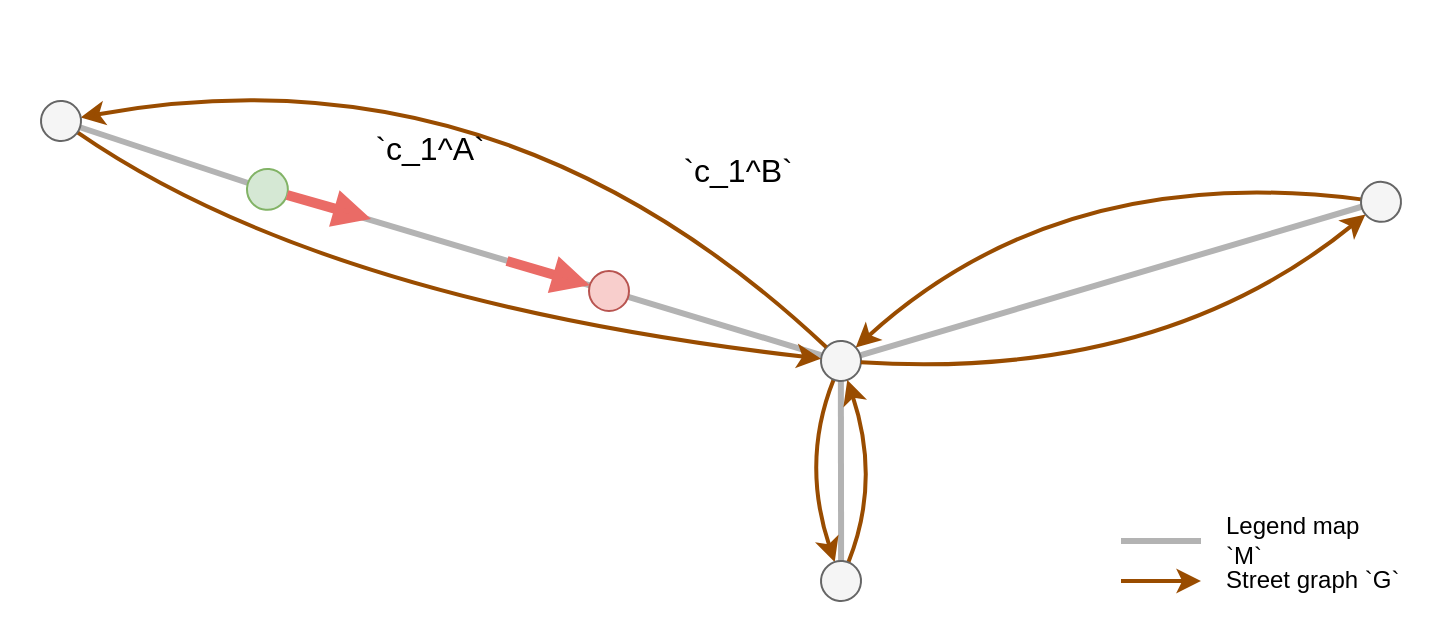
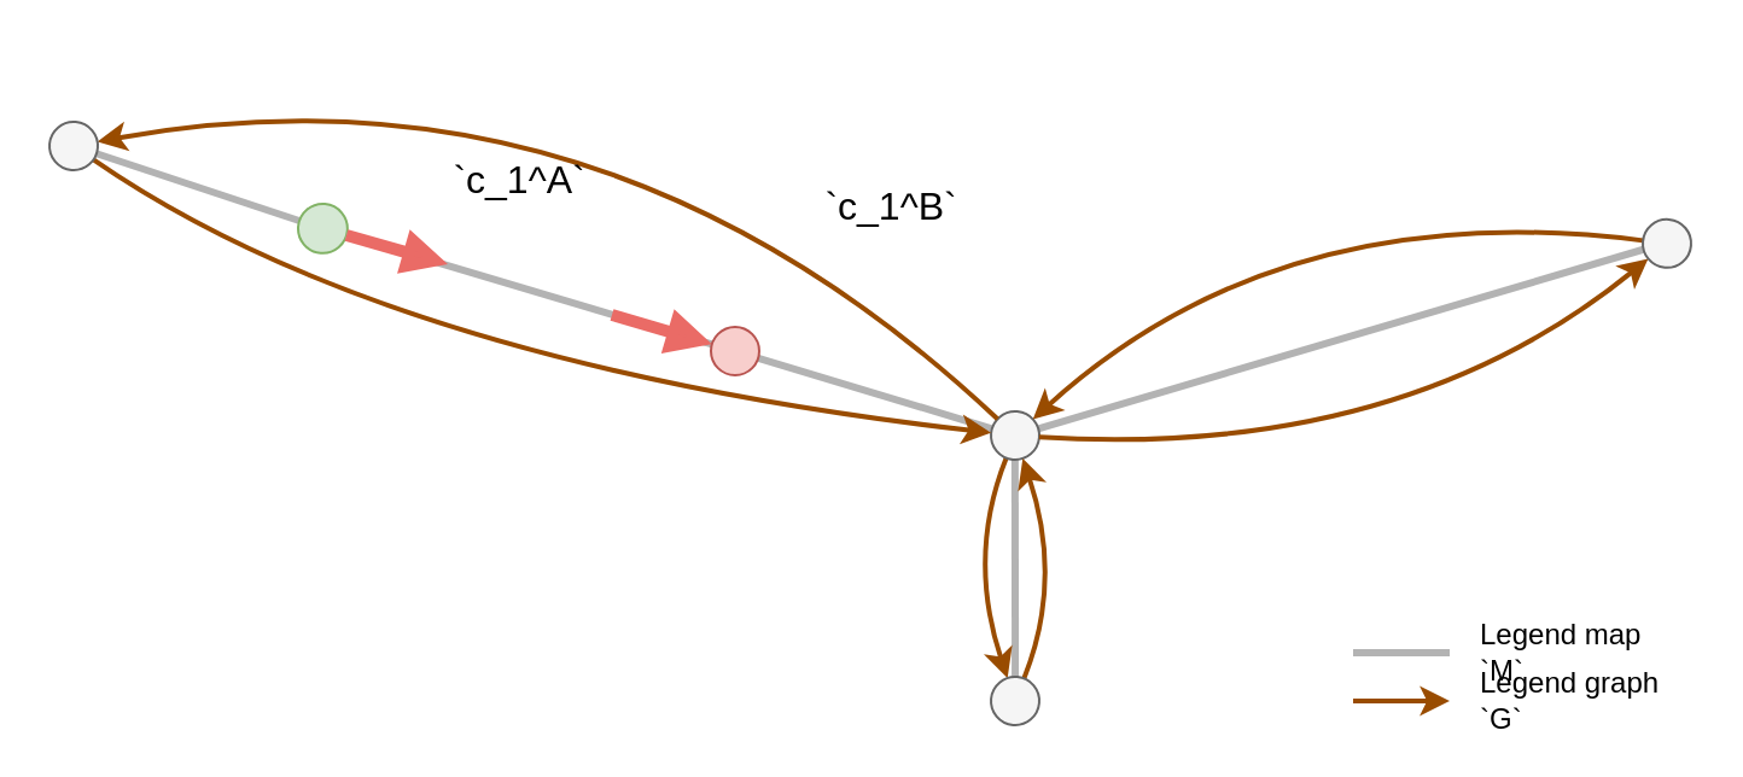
  <mxCell id="0" />
  <mxCell id="1" parent="0" />
  <mxCell id="2" value="" style="endArrow=none;html=1;strokeWidth=3;fillColor=#76608a;strokeColor=#B3B3B3;" parent="1" source="9" target="27" edge="1"><mxGeometry width="50" height="50" relative="1" as="geometry"><mxPoint x="410.419" y="177.135" as="sourcePoint" /><mxPoint x="142.993" y="97.133" as="targetPoint" /></mxGeometry></mxCell>
  <mxCell id="3" value="" style="endArrow=none;html=1;strokeWidth=3;fillColor=#76608a;strokeColor=#B3B3B3;" parent="1" target="9" edge="1"><mxGeometry width="50" height="50" relative="1" as="geometry"><mxPoint x="690" y="100" as="sourcePoint" /><mxPoint x="350" y="140" as="targetPoint" /></mxGeometry></mxCell>
  <mxCell id="4" value="" style="endArrow=none;html=1;strokeWidth=3;fillColor=#76608a;strokeColor=#B3B3B3;" parent="1" source="5" edge="1"><mxGeometry width="50" height="50" relative="1" as="geometry"><mxPoint x="350" y="140" as="sourcePoint" /><mxPoint x="30" y="60" as="targetPoint" /></mxGeometry></mxCell>
  <mxCell id="5" value="" style="ellipse;whiteSpace=wrap;html=1;aspect=fixed;fillColor=#d5e8d4;strokeColor=#82b366;rotation=5;" parent="1" vertex="1"><mxGeometry x="123" y="84" width="20.42" height="20.42" as="geometry" /></mxCell>
  <mxCell id="6" style="edgeStyle=orthogonalEdgeStyle;rounded=0;orthogonalLoop=1;jettySize=auto;html=1;exitX=0.5;exitY=1;exitDx=0;exitDy=0;strokeColor=#B3B3B3;strokeWidth=3;fontColor=#000000;" parent="1" source="18" target="18" edge="1"><mxGeometry relative="1" as="geometry" /></mxCell>
  <mxCell id="7" style="edgeStyle=none;orthogonalLoop=1;jettySize=auto;html=1;endArrow=none;strokeColor=#B3B3B3;strokeWidth=3;fillColor=#76608a;" parent="1" source="9" target="26" edge="1"><mxGeometry relative="1" as="geometry" /></mxCell>
  <mxCell id="8" style="edgeStyle=none;curved=1;orthogonalLoop=1;jettySize=auto;html=1;strokeColor=#994C00;strokeWidth=2;" parent="1" source="9" target="26" edge="1"><mxGeometry relative="1" as="geometry"><Array as="points"><mxPoint x="400" y="230" /></Array></mxGeometry></mxCell>
  <mxCell id="9" value="" style="ellipse;whiteSpace=wrap;html=1;aspect=fixed;fillColor=#f5f5f5;strokeColor=#666666;rotation=5;fontColor=#333333;" parent="1" vertex="1"><mxGeometry x="410" y="170" width="20" height="20" as="geometry" /></mxCell>
  <mxCell id="10" style="edgeStyle=none;curved=1;orthogonalLoop=1;jettySize=auto;html=1;strokeColor=#994C00;strokeWidth=2;" parent="1" source="9" target="15" edge="1"><mxGeometry relative="1" as="geometry"><Array as="points"><mxPoint x="250" y="20" /></Array></mxGeometry></mxCell>
  <mxCell id="11" style="edgeStyle=none;curved=1;orthogonalLoop=1;jettySize=auto;html=1;strokeColor=#994C00;strokeWidth=2;" parent="1" source="9" target="13" edge="1"><mxGeometry relative="1" as="geometry"><Array as="points"><mxPoint x="580" y="190" /></Array><mxPoint x="360" y="140.359" as="sourcePoint" /></mxGeometry></mxCell>
  <mxCell id="12" style="edgeStyle=none;curved=1;orthogonalLoop=1;jettySize=auto;html=1;strokeColor=#994C00;strokeWidth=2;" parent="1" source="13" target="9" edge="1"><mxGeometry relative="1" as="geometry"><Array as="points"><mxPoint x="530" y="80" /></Array><mxPoint x="359.592" y="137.593" as="targetPoint" /></mxGeometry></mxCell>
  <mxCell id="13" value="" style="ellipse;whiteSpace=wrap;html=1;aspect=fixed;fillColor=#f5f5f5;strokeColor=#666666;rotation=5;fontColor=#333333;" parent="1" vertex="1"><mxGeometry x="680" y="90.42" width="20" height="20" as="geometry" /></mxCell>
  <mxCell id="14" style="edgeStyle=none;curved=1;orthogonalLoop=1;jettySize=auto;html=1;strokeColor=#994C00;strokeWidth=2;" parent="1" source="15" target="9" edge="1"><mxGeometry relative="1" as="geometry"><Array as="points"><mxPoint x="160" y="150" /></Array></mxGeometry></mxCell>
  <mxCell id="15" value="" style="ellipse;whiteSpace=wrap;html=1;aspect=fixed;fillColor=#f5f5f5;strokeColor=#666666;rotation=5;fontColor=#333333;" parent="1" vertex="1"><mxGeometry x="20" y="50" width="20" height="20" as="geometry" /></mxCell>
  <mxCell id="16" value="&lt;div&gt;&lt;font style=&quot;font-size: 16px&quot;&gt;`c_1^B`&lt;/font&gt;&lt;/div&gt;" style="text;html=1;strokeColor=none;fillColor=none;align=center;verticalAlign=middle;whiteSpace=wrap;rounded=0;fontColor=#000000;" parent="1" vertex="1"><mxGeometry x="349" y="75" width="40" height="20" as="geometry" /></mxCell>
  <mxCell id="17" value="" style="endArrow=none;html=1;strokeWidth=3;fillColor=#76608a;strokeColor=#B3B3B3;" parent="1" source="27" target="5" edge="1"><mxGeometry width="50" height="50" relative="1" as="geometry"><mxPoint x="270.767" y="128.003" as="sourcePoint" /><mxPoint x="40" y="70" as="targetPoint" /></mxGeometry></mxCell>
  <mxCell id="18" value="&lt;font style=&quot;font-size: 16px&quot;&gt;`c_1^A`&lt;/font&gt;" style="text;html=1;strokeColor=none;fillColor=none;align=center;verticalAlign=middle;whiteSpace=wrap;rounded=0;fontColor=#000000;" parent="1" vertex="1"><mxGeometry x="195" y="64" width="40" height="20" as="geometry" /></mxCell>
  <mxCell id="19" value="" style="endArrow=block;html=1;fillColor=#fff2cc;strokeColor=#EA6B66;strokeWidth=5;endFill=1;" parent="1" source="5" edge="1"><mxGeometry width="50" height="50" relative="1" as="geometry"><mxPoint x="280.475" y="60.003" as="sourcePoint" /><mxPoint x="185" y="109" as="targetPoint" /></mxGeometry></mxCell>
  <mxCell id="20" value="" style="endArrow=block;html=1;fillColor=#fff2cc;strokeColor=#EA6B66;strokeWidth=5;endFill=1;" parent="1" target="27" edge="1"><mxGeometry width="50" height="50" relative="1" as="geometry"><mxPoint x="253" y="130" as="sourcePoint" /><mxPoint x="110" y="327.44" as="targetPoint" /></mxGeometry></mxCell>
  <mxCell id="21" value="Legend map `M`" style="text;html=1;strokeColor=none;fillColor=none;align=left;verticalAlign=middle;whiteSpace=wrap;rounded=0;" parent="1" vertex="1"><mxGeometry x="610.63" y="260" width="89.37" height="20" as="geometry" /></mxCell>
  <mxCell id="22" value="" style="curved=1;html=1;strokeColor=#994C00;fontColor=#000000;fontSize=11;rounded=1;strokeWidth=2;" parent="1" edge="1"><mxGeometry width="50" height="50" relative="1" as="geometry"><mxPoint x="560" y="290" as="sourcePoint" /><mxPoint x="600" y="290" as="targetPoint" /><Array as="points" /></mxGeometry></mxCell>
- <mxCell id="23" value="&lt;span style=&quot;text-align: right&quot;&gt;Street graph `G`&lt;/span&gt;" style="text;html=1;strokeColor=none;fillColor=none;align=left;verticalAlign=middle;whiteSpace=wrap;rounded=0;" parent="1" vertex="1"><mxGeometry x="610.63" y="280" width="89.37" height="20" as="geometry" /></mxCell>
+ <mxCell id="23" value="&lt;span style=&quot;text-align: right&quot;&gt;Legend graph `G`&lt;/span&gt;" style="text;html=1;strokeColor=none;fillColor=none;align=left;verticalAlign=middle;whiteSpace=wrap;rounded=0;" parent="1" vertex="1"><mxGeometry x="610.63" y="280" width="89.37" height="20" as="geometry" /></mxCell>
  <mxCell id="24" value="" style="endArrow=none;html=1;strokeWidth=3;fillColor=#76608a;strokeColor=#B3B3B3;" parent="1" edge="1"><mxGeometry width="50" height="50" relative="1" as="geometry"><mxPoint x="600" y="270" as="sourcePoint" /><mxPoint x="560" y="270" as="targetPoint" /></mxGeometry></mxCell>
  <mxCell id="25" style="edgeStyle=none;curved=1;orthogonalLoop=1;jettySize=auto;html=1;strokeColor=#994C00;strokeWidth=2;" parent="1" source="26" target="9" edge="1"><mxGeometry relative="1" as="geometry"><Array as="points"><mxPoint x="440" y="240" /></Array></mxGeometry></mxCell>
  <mxCell id="26" value="" style="ellipse;whiteSpace=wrap;html=1;aspect=fixed;fillColor=#f5f5f5;strokeColor=#666666;rotation=5;fontColor=#333333;" parent="1" vertex="1"><mxGeometry x="410" y="280" width="20" height="20" as="geometry" /></mxCell>
  <mxCell id="27" value="" style="ellipse;whiteSpace=wrap;html=1;aspect=fixed;fillColor=#f8cecc;strokeColor=#b85450;" parent="1" vertex="1"><mxGeometry x="294" y="135" width="20" height="20" as="geometry" /></mxCell>
